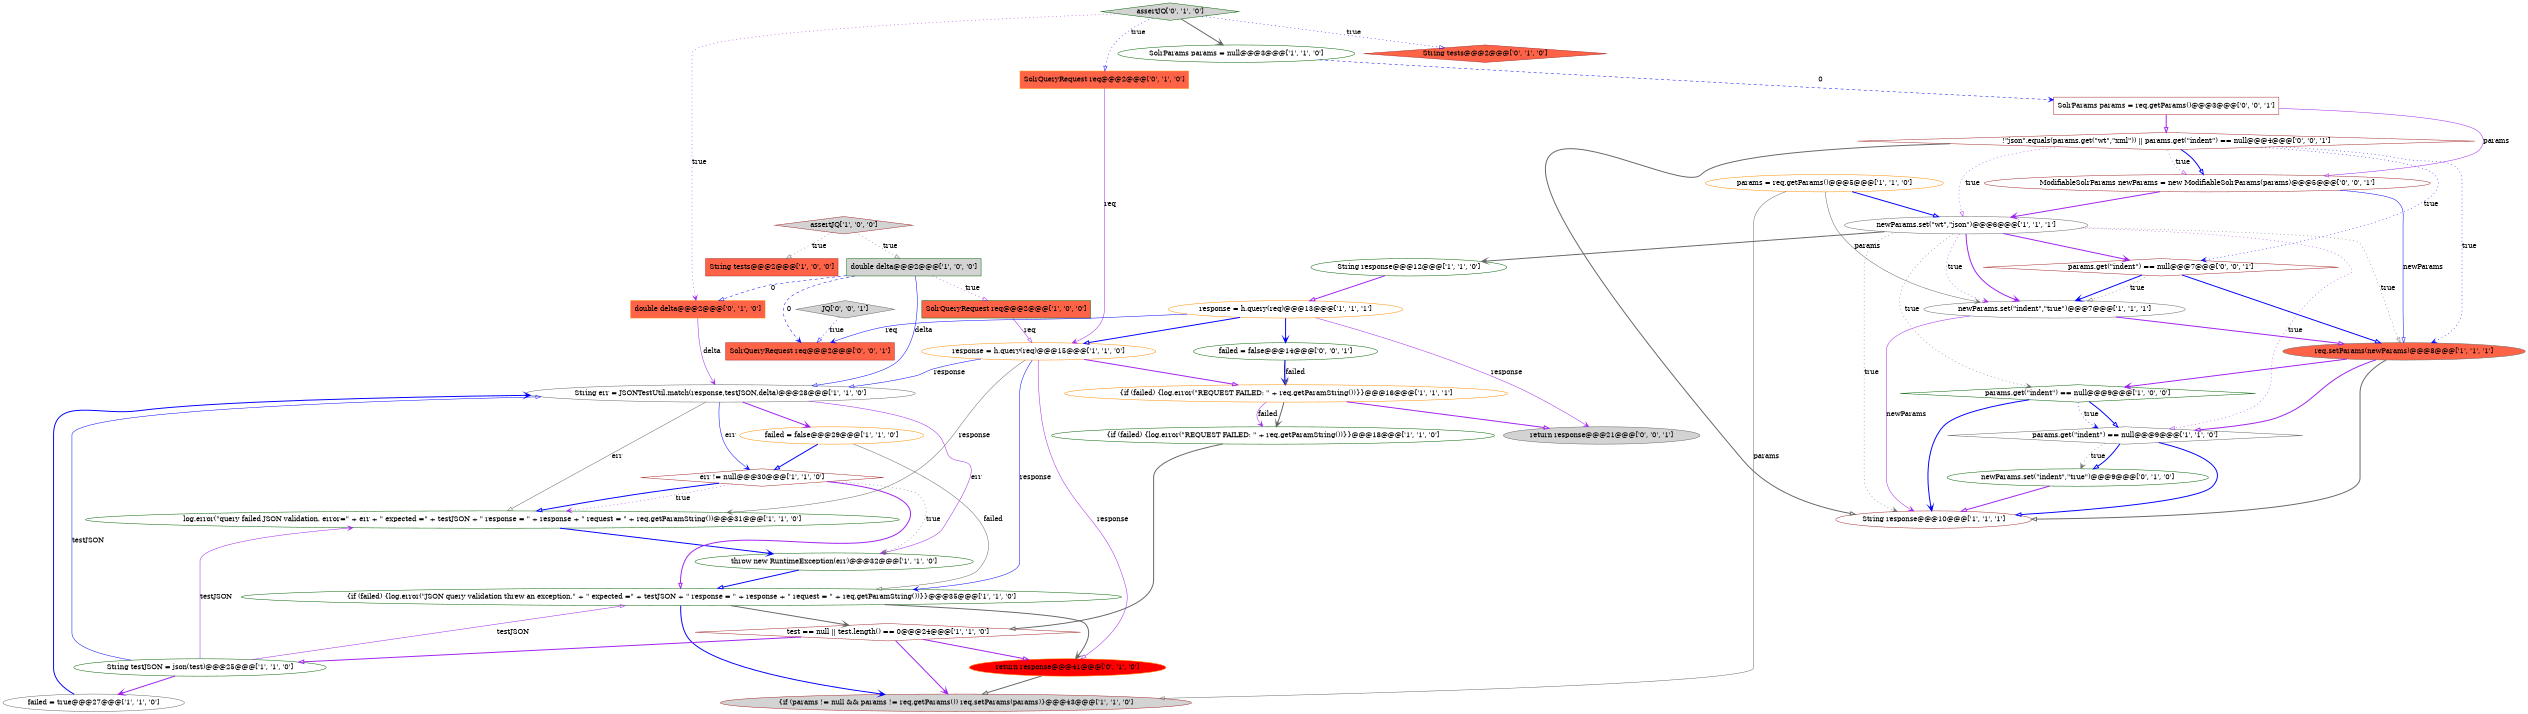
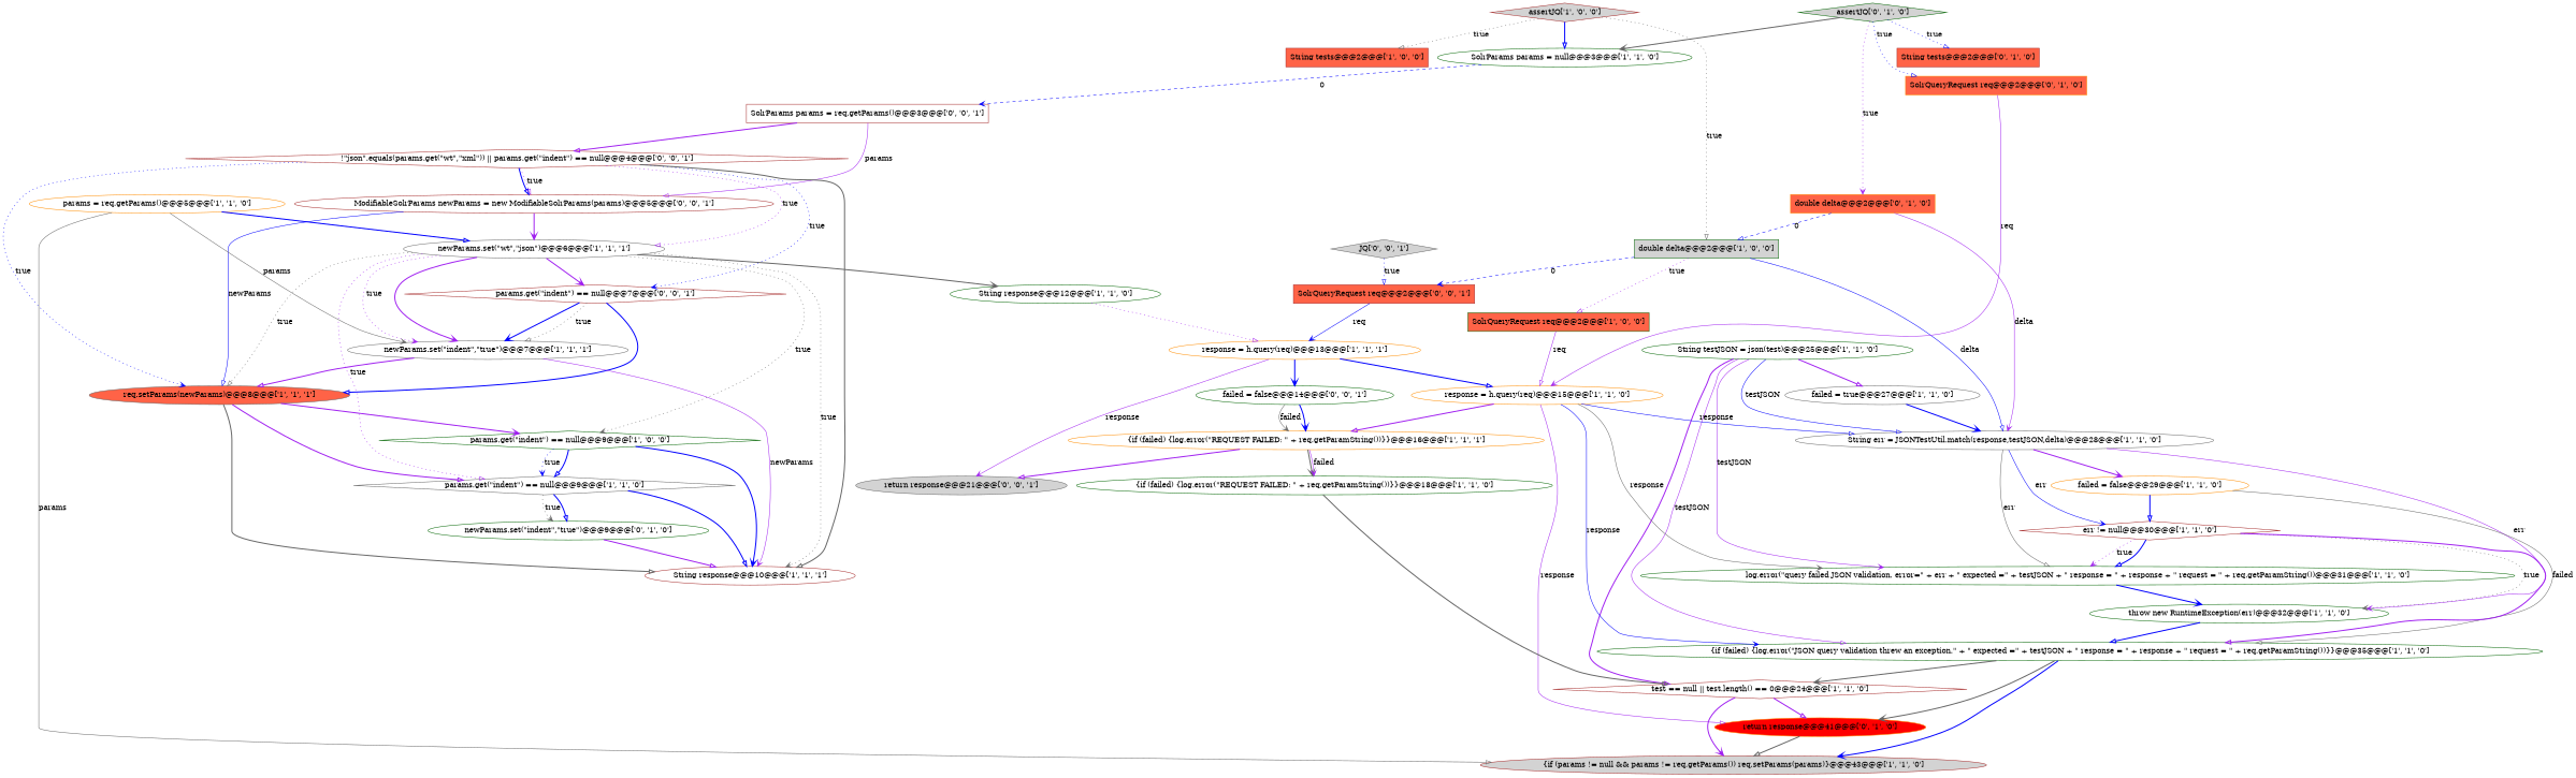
  digraph {
    node [color=darkgreen fillcolor=white shape=ellipse style=filled]
    edge [arrowhead=onormal color=purple style=bold]
    n1 [fillcolor=lightgray label="double delta@@@2@@@['1', '0', '0']" shape=box]
    n2 [color=gray40 label="String err = JSONTestUtil.match(response,testJSON,delta)@@@28@@@['1', '1', '0']"]
    n3 [color=brown fillcolor=tomato label="SolrQueryRequest req@@@2@@@['0', '0', '1']" shape=box]
    n4 [color=darkorange fillcolor=tomato label="double delta@@@2@@@['0', '1', '0']" shape=box]
    n5 [fillcolor=tomato label="SolrQueryRequest req@@@2@@@['1', '0', '0']" shape=box]
    n6 [label="log.error(\"query failed JSON validation. error=\" + err + \" expected =\" + testJSON + \" response = \" + response + \" request = \" + req.getParamString())@@@31@@@['1', '1', '0']"]
    n7 [color=darkorange label="failed = false@@@29@@@['1', '1', '0']"]
    n8 [color=brown label="err != null@@@30@@@['1', '1', '0']" shape=diamond]
    n9 [label="throw new RuntimeException(err)@@@32@@@['1', '1', '0']"]
    n10 [color=darkorange label="response = h.query(req)@@@13@@@['1', '1', '1']"]
    n11 [label="String testJSON = json(test)@@@25@@@['1', '1', '0']"]
    n12 [color=gray40 label="failed = true@@@27@@@['1', '1', '0']"]
    n13 [label="{if (failed) {log.error(\"JSON query validation threw an exception.\" + \" expected =\" + testJSON + \" response = \" + response + \" request = \" + req.getParamString())}}@@@35@@@['1', '1', '0']"]
    n14 [color=brown fillcolor=lightgray label="{if (params != null && params != req.getParams()) req.setParams(params)}@@@43@@@['1', '1', '0']"]
    n15 [color=brown label="test == null || test.length() == 0@@@24@@@['1', '1', '0']" shape=diamond]
    n16 [color=darkorange fillcolor=red label="return response@@@41@@@['0', '1', '0']"]
    n17 [color=brown fillcolor=lightgray label="assertJQ['1', '0', '0']" shape=diamond]
    n18 [color=brown fillcolor=tomato label="String tests@@@2@@@['1', '0', '0']" shape=box]
    n19 [label="SolrParams params = null@@@3@@@['1', '1', '0']"]
    n20 [color=darkorange label="response = h.query(req)@@@15@@@['1', '1', '0']"]
    n21 [color=brown label="SolrParams params = req.getParams()@@@3@@@['0', '0', '1']" shape=box]
    n22 [color=brown label="params.get(\"indent\") == null@@@7@@@['0', '0', '1']" shape=diamond]
    n23 [color=gray40 fillcolor=tomato label="req.setParams(newParams)@@@8@@@['1', '1', '1']"]
    n24 [color=gray40 label="newParams.set(\"indent\",\"true\")@@@7@@@['1', '1', '1']"]
    n25 [color=gray40 label="params.get(\"indent\") == null@@@9@@@['1', '1', '0']" shape=diamond]
    n26 [color=brown label="String response@@@10@@@['1', '1', '1']"]
    n27 [label="params.get(\"indent\") == null@@@9@@@['1', '0', '0']" shape=diamond]
    n28 [color=brown label="ModifiableSolrParams newParams = new ModifiableSolrParams(params)@@@5@@@['0', '0', '1']"]
    n29 [color=gray40 label="newParams.set(\"wt\",\"json\")@@@6@@@['1', '1', '1']"]
    n30 [label="String response@@@12@@@['1', '1', '0']"]
    n31 [color=gray40 fillcolor=lightgray label="return response@@@21@@@['0', '0', '1']"]
    n32 [color=brown label="!\"json\".equals(params.get(\"wt\",\"xml\")) || params.get(\"indent\") == null@@@4@@@['0', '0', '1']" shape=diamond]
    n33 [color=gray40 fillcolor=lightgray label="JQ['0', '0', '1']" shape=diamond]
    n34 [fillcolor=lightgray label="assertJQ['0', '1', '0']" shape=diamond]
    n35 [color=darkorange fillcolor=tomato label="SolrQueryRequest req@@@2@@@['0', '1', '0']" shape=box]
-   n36 [color=brown fillcolor=tomato label="String tests@@@2@@@['0', '1', '0']" shape=diamond]
+   n36 [color=brown fillcolor=tomato label="String tests@@@2@@@['0', '1', '0']" shape=box]
    n37 [label="{if (failed) {log.error(\"REQUEST FAILED: \" + req.getParamString())}}@@@18@@@['1', '1', '0']"]
    n38 [label="newParams.set(\"indent\",\"true\")@@@9@@@['0', '1', '0']"]
    n39 [label="failed = false@@@14@@@['0', '0', '1']"]
    n40 [color=darkorange label="{if (failed) {log.error(\"REQUEST FAILED: \" + req.getParamString())}}@@@16@@@['1', '1', '1']"]
    n41 [color=darkorange label="params = req.getParams()@@@5@@@['1', '1', '0']"]
    n1 -> n2 [color=blue label=delta style=solid]
    n1 -> n3 [arrowhead=vee color=blue label=0 style=dashed]
-   n1 -> n4 [color=blue label=0 style=dashed]
+   n4 -> n1 [color=blue label=0 style=dashed]
    n1 -> n5 [label=true style=dotted]
    n2 -> n6 [color=gray40 label=err style=solid]
    n2 -> n7 [arrowhead=vee]
    n2 -> n8 [arrowhead=vee color=blue label=err style=solid]
    n2 -> n9 [arrowhead=vee label=err style=solid]
-   n10 -> n3 [arrowhead=vee color=blue label=req style=solid]
+   n3 -> n10 [arrowhead=vee color=blue label=req style=solid]
    n4 -> n2 [arrowhead=vee label=delta style=solid]
    n5 -> n20 [label=req style=solid]
    n6 -> n9 [arrowhead=vee color=blue]
    n7 -> n8 [color=blue]
    n7 -> n13 [color=gray40 label=failed style=solid]
    n8 -> n6 [arrowhead=vee label=true style=dotted]
    n8 -> n6 [color=blue]
    n8 -> n9 [arrowhead=vee color=gray40 label=true style=dotted]
    n8 -> n13
    n9 -> n13 [color=blue]
    n10 -> n20 [color=blue]
    n10 -> n31 [arrowhead=vee label=response style=solid]
    n10 -> n39 [arrowhead=vee color=blue]
    n11 -> n2 [color=blue label=testJSON style=solid]
    n11 -> n6 [arrowhead=vee label=testJSON style=solid]
-   n11 -> n12 [arrowhead=vee]
+   n11 -> n12
    n11 -> n13 [label=testJSON style=solid]
    n12 -> n2 [arrowhead=vee color=blue]
    n13 -> n14 [arrowhead=vee color=blue]
    n13 -> n15 [arrowhead=vee color=gray40]
    n13 -> n16 [arrowhead=vee color=gray40]
-   n15 -> n11
+   n11 -> n15
    n15 -> n14 [arrowhead=vee]
    n15 -> n16
    n16 -> n14 [color=gray40]
    n17 -> n1 [color=gray40 label=true style=dotted]
    n17 -> n18 [color=gray40 label=true style=dotted]
+   n17 -> n19 [color=blue]
    n19 -> n21 [arrowhead=vee color=blue label=0 style=dashed]
    n20 -> n2 [color=blue label=response style=solid]
    n20 -> n6 [arrowhead=vee color=gray40 label=response style=solid]
    n20 -> n13 [arrowhead=vee color=blue label=response style=solid]
    n20 -> n16 [label=response style=solid]
    n20 -> n40
    n21 -> n28 [label=params style=solid]
    n21 -> n32
    n22 -> n23 [color=blue]
    n22 -> n24 [arrowhead=vee color=blue]
    n22 -> n24 [color=gray40 label=true style=dotted]
    n23 -> n25
    n23 -> n26 [color=gray40]
    n23 -> n27 [arrowhead=vee]
    n24 -> n23
    n24 -> n26 [arrowhead=vee label=newParams style=solid]
    n25 -> n26 [color=blue]
    n25 -> n38 [arrowhead=vee color=gray40 label=true style=dotted]
    n25 -> n38 [color=blue]
    n27 -> n25 [color=blue]
    n27 -> n25 [arrowhead=vee color=blue label=true style=dotted]
    n27 -> n26 [arrowhead=vee color=blue]
    n28 -> n23 [color=blue label=newParams style=solid]
    n28 -> n29 [arrowhead=vee]
    n29 -> n22 [arrowhead=vee]
    n29 -> n23 [color=gray40 label=true style=dotted]
    n29 -> n24 [arrowhead=vee label=true style=dotted]
    n29 -> n24 [arrowhead=vee]
    n29 -> n25 [label=true style=dotted]
    n29 -> n26 [arrowhead=vee color=gray40 label=true style=dotted]
    n29 -> n27 [arrowhead=vee color=gray40 label=true style=dotted]
    n29 -> n30 [arrowhead=vee color=gray40]
-   n30 -> n10
+   n30 -> n10 [style=dotted]
    n32 -> n22 [arrowhead=vee color=blue label=true style=dotted]
    n32 -> n23 [arrowhead=vee color=blue label=true style=dotted]
    n32 -> n26 [color=gray40]
    n32 -> n28 [color=blue]
    n32 -> n28 [label=true style=dotted]
    n32 -> n29 [label=true style=dotted]
    n33 -> n3 [color=blue label=true style=dotted]
    n34 -> n4 [arrowhead=vee label=true style=dotted]
    n34 -> n19 [arrowhead=vee color=gray40]
    n34 -> n35 [color=blue label=true style=dotted]
    n34 -> n36 [color=blue label=true style=dotted]
    n35 -> n20 [arrowhead=vee label=req style=solid]
    n37 -> n15 [color=gray40]
    n38 -> n26
    n39 -> n40 [arrowhead=vee color=blue]
    n39 -> n40 [arrowhead=vee color=gray40 label=failed style=solid]
    n40 -> n31
    n40 -> n37 [arrowhead=vee color=gray40]
    n40 -> n37 [arrowhead=vee label=failed style=solid]
    n41 -> n14 [color=gray40 label=params style=solid]
    n41 -> n24 [arrowhead=vee color=gray40 label=params style=solid]
    n41 -> n29 [color=blue]
  }
